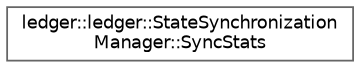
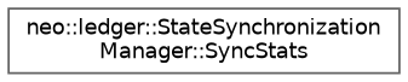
  digraph {
    rankdir=LR
-   n1 [color=grey40 fillcolor=white fontname=Helvetica fontsize=10 height=0.2 label="ledger::ledger::StateSynchronization\lManager::SyncStats" shape=box style=filled width=0.4]
+   n1 [color=grey40 fillcolor=white fontname=Helvetica fontsize=10 height=0.2 label="neo::ledger::StateSynchronization\lManager::SyncStats" shape=box style=filled width=0.4]
  }
